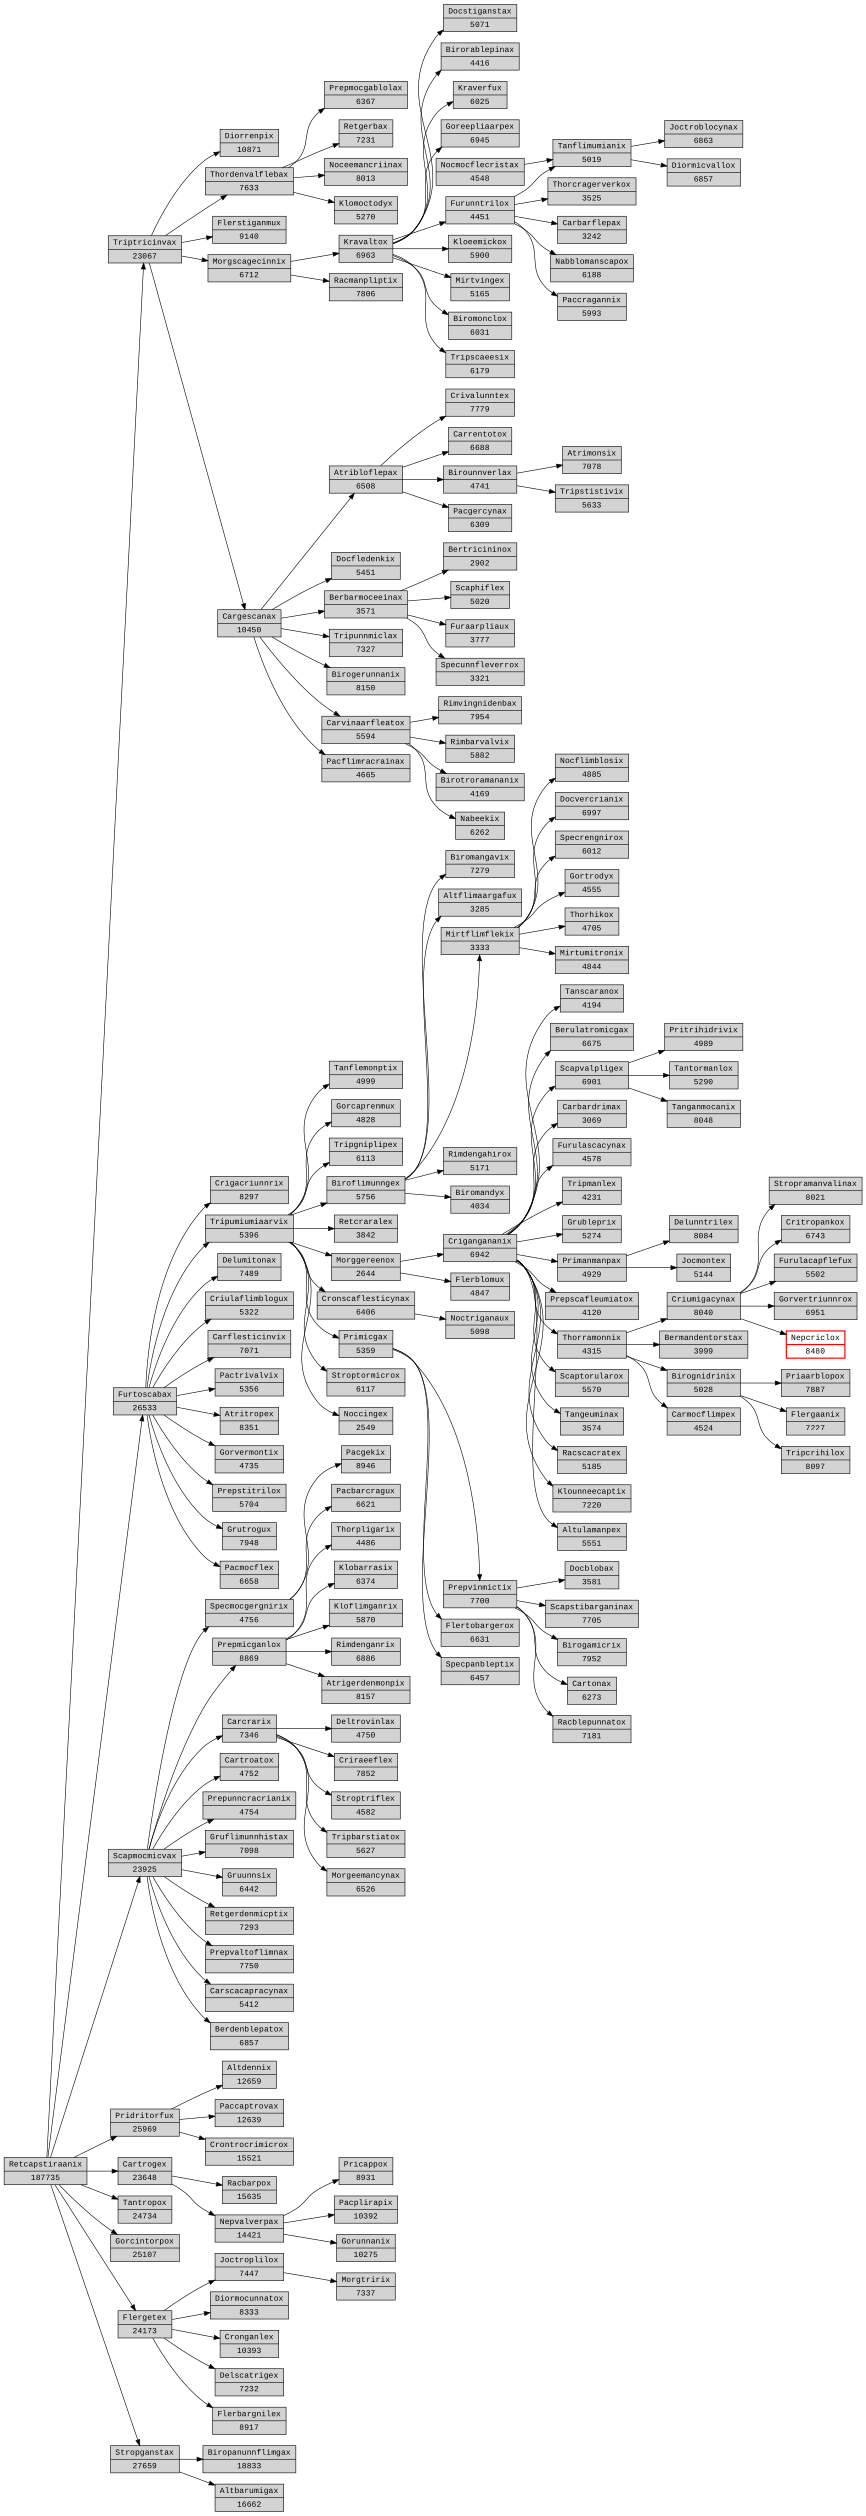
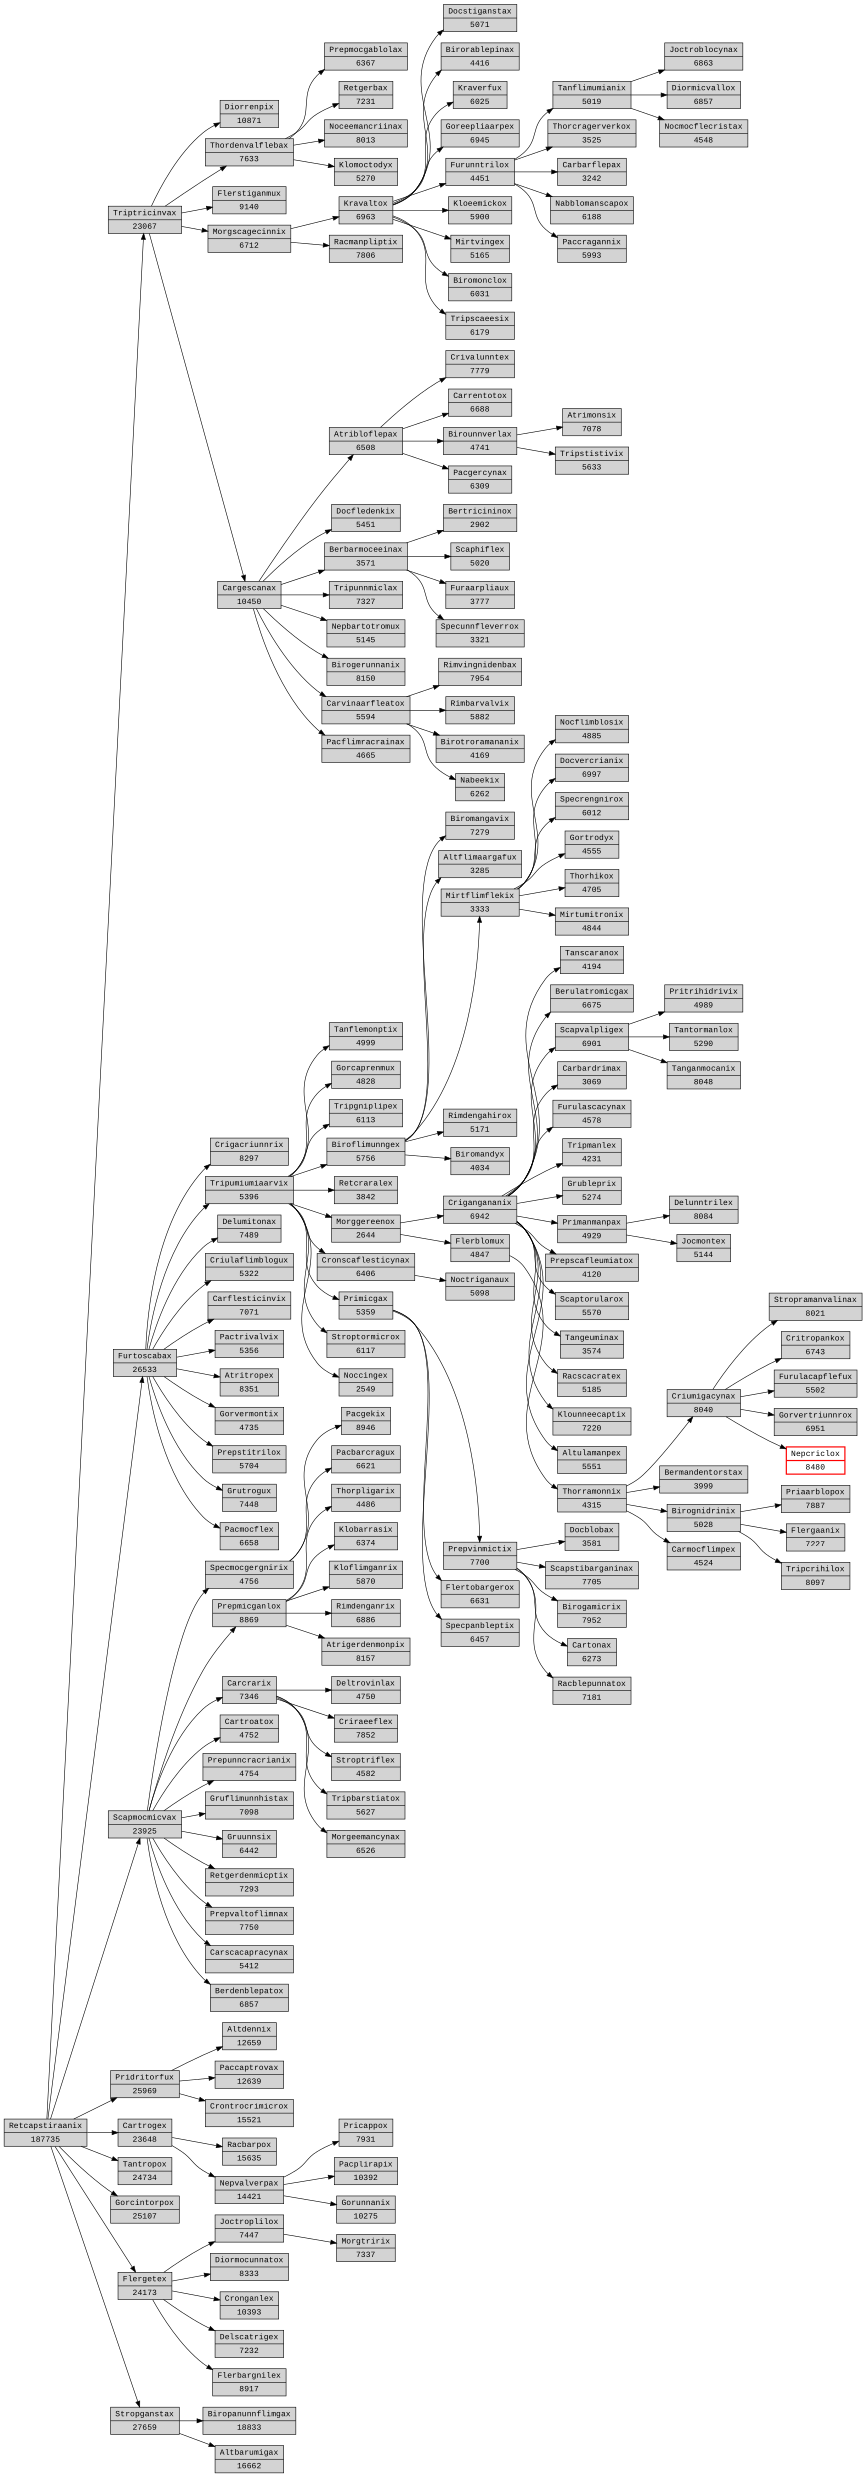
  digraph {
    fontname="Liberation Mono"
    rankdir=LR
    node [fillcolor=lightgrey fontname="Liberation Mono" shape=record style=filled]
    edge [fontname="Liberation Mono"]
    n1 [label="Retcapstiraanix|187735"]
    n2 [label="Triptricinvax|23067"]
    n3 [label="Furtoscabax|26533"]
    n4 [label="Scapmocmicvax|23925"]
    n5 [label="Pridritorfux|25969"]
    n6 [label="Cartrogex|23648"]
    n7 [label="Tantropox|24734"]
    n8 [label="Gorcintorpox|25107"]
    n9 [label="Flergetex|24173"]
    n10 [label="Stropganstax|27659"]
    n11 [label="Diorrenpix|10871"]
    n12 [label="Thordenvalflebax|7633"]
    n13 [label="Flerstiganmux|9140"]
    n14 [label="Morgscagecinnix|6712"]
    n15 [label="Cargescanax|10450"]
    n16 [label="Crigacriunnrix|8297"]
    n17 [label="Tripumiumiaarvix|5396"]
    n18 [label="Delumitonax|7489"]
    n19 [label="Criulaflimblogux|5322"]
    n20 [label="Carflesticinvix|7071"]
    n21 [label="Pactrivalvix|5356"]
    n22 [label="Atritropex|8351"]
    n23 [label="Gorvermontix|4735"]
    n24 [label="Prepstitrilox|5704"]
-   n25 [label="Grutrogux|7948"]
+   n25 [label="Grutrogux|7448"]
    n26 [label="Pacmocflex|6658"]
    n27 [label="Specmocgergnirix|4756"]
    n28 [label="Prepmicganlox|8869"]
    n29 [label="Carcrarix|7346"]
    n30 [label="Cartroatox|4752"]
    n31 [label="Prepunncracrianix|4754"]
    n32 [label="Gruflimunnhistax|7098"]
    n33 [label="Gruunnsix|6442"]
    n34 [label="Retgerdenmicptix|7293"]
    n35 [label="Prepvaltoflimnax|7750"]
    n36 [label="Carscacapracynax|5412"]
    n37 [label="Berdenblepatox|6857"]
    n38 [label="Altdennix|12659"]
    n39 [label="Paccaptrovax|12639"]
    n40 [label="Crontrocrimicrox|15521"]
    n41 [label="Racbarpox|15635"]
    n42 [label="Nepvalverpax|14421"]
    n43 [label="Joctroplilox|7447"]
    n44 [label="Diormocunnatox|8333"]
    n45 [label="Cronganlex|10393"]
    n46 [label="Delscatrigex|7232"]
    n47 [label="Flerbargnilex|8917"]
    n48 [label="Biropanunnflimgax|18833"]
    n49 [label="Altbarumigax|16662"]
    n50 [label="Prepmocgablolax|6367"]
    n51 [label="Retgerbax|7231"]
    n52 [label="Noceemancriinax|8013"]
    n53 [label="Klomoctodyx|5270"]
    n54 [label="Kravaltox|6963"]
    n55 [label="Racmanpliptix|7806"]
    n56 [label="Atribloflepax|6508"]
    n57 [label="Docfledenkix|5451"]
    n58 [label="Berbarmoceeinax|3571"]
    n59 [label="Tripunnmiclax|7327"]
+   n60 [label="Nepbartotromux|5145"]
    n61 [label="Birogerunnanix|8150"]
    n62 [label="Carvinaarfleatox|5594"]
    n63 [label="Pacflimracrainax|4665"]
    n64 [label="Docstiganstax|5071"]
    n65 [label="Birorablepinax|4416"]
    n66 [label="Kraverfux|6025"]
    n67 [label="Goreepliaarpex|6945"]
    n68 [label="Furunntrilox|4451"]
    n69 [label="Kloeemickox|5900"]
    n70 [label="Mirtvingex|5165"]
    n71 [label="Biromonclox|6031"]
    n72 [label="Tripscaeesix|6179"]
    n73 [label="Tanflimumianix|5019"]
    n74 [label="Thorcragerverkox|3525"]
    n75 [label="Carbarflepax|3242"]
    n76 [label="Nabblomanscapox|6188"]
    n77 [label="Paccragannix|5993"]
    n78 [label="Joctroblocynax|6863"]
    n79 [label="Diormicvallox|6857"]
    n80 [label="Nocmocflecristax|4548"]
    n81 [label="Crivalunntex|7779"]
    n82 [label="Carrentotox|6688"]
    n83 [label="Birounnverlax|4741"]
    n84 [label="Pacgercynax|6309"]
    n85 [label="Bertricininox|2902"]
    n86 [label="Scaphiflex|5020"]
    n87 [label="Furaarpliaux|3777"]
    n88 [label="Specunnfleverrox|3321"]
    n89 [label="Rimvingnidenbax|7954"]
    n90 [label="Rimbarvalvix|5882"]
    n91 [label="Birotroramananix|4169"]
    n92 [label="Nabeekix|6262"]
    n93 [label="Atrimonsix|7078"]
    n94 [label="Tripstistivix|5633"]
    n95 [label="Tanflemonptix|4999"]
    n96 [label="Gorcaprenmux|4828"]
    n97 [label="Tripgniplipex|6113"]
    n98 [label="Biroflimunngex|5756"]
    n99 [label="Retcraralex|3842"]
    n100 [label="Morggereenox|2644"]
    n101 [label="Cronscaflesticynax|6406"]
    n102 [label="Primicgax|5359"]
    n103 [label="Stroptormicrox|6117"]
    n104 [label="Noccingex|2549"]
    n105 [label="Biromangavix|7279"]
    n106 [label="Altflimaargafux|3285"]
    n107 [label="Mirtflimflekix|3333"]
    n108 [label="Rimdengahirox|5171"]
    n109 [label="Biromandyx|4034"]
    n110 [label="Crigangananix|6942"]
    n111 [label="Flerblomux|4847"]
    n112 [label="Noctriganaux|5098"]
    n113 [label="Prepvinmictix|7700"]
    n114 [label="Flertobargerox|6631"]
    n115 [label="Specpanbleptix|6457"]
    n116 [label="Nocflimblosix|4885"]
    n117 [label="Docvercrianix|6997"]
    n118 [label="Specrengnirox|6012"]
    n119 [label="Gortrodyx|4555"]
    n120 [label="Thorhikox|4705"]
    n121 [label="Mirtumitronix|4844"]
    n122 [label="Tanscaranox|4194"]
    n123 [label="Berulatromicgax|6675"]
    n124 [label="Scapvalpligex|6901"]
    n125 [label="Carbardrimax|3069"]
    n126 [label="Furulascacynax|4578"]
    n127 [label="Tripmanlex|4231"]
    n128 [label="Grubleprix|5274"]
    n129 [label="Primanmanpax|4929"]
    n130 [label="Prepscafleumiatox|4120"]
    n131 [label="Thorramonnix|4315"]
    n132 [label="Scaptorularox|5570"]
    n133 [label="Tangeuminax|3574"]
    n134 [label="Racscacratex|5185"]
    n135 [label="Klounneecaptix|7220"]
    n136 [label="Altulamanpex|5551"]
    n137 [label="Pritrihidrivix|4989"]
    n138 [label="Tantormanlox|5290"]
    n139 [label="Tanganmocanix|8048"]
    n140 [label="Delunntrilex|8084"]
    n141 [label="Jocmontex|5144"]
    n142 [label="Criumigacynax|8040"]
    n143 [label="Bermandentorstax|3999"]
    n144 [label="Birognidrinix|5028"]
    n145 [label="Carmocflimpex|4524"]
    n146 [label="Stropramanvalinax|8021"]
    n147 [label="Critropankox|6743"]
    n148 [label="Furulacapflefux|5502"]
    n149 [label="Gorvertriunnrox|6951"]
    n150 [color=red label="Nepcriclox|8480" style=bold]
    n151 [label="Priaarblopox|7887"]
    n152 [label="Flergaanix|7227"]
    n153 [label="Tripcrihilox|8097"]
    n154 [label="Docblobax|3581"]
    n155 [label="Scapstibarganinax|7705"]
    n156 [label="Birogamicrix|7952"]
    n157 [label="Cartonax|6273"]
    n158 [label="Racblepunnatox|7181"]
    n159 [label="Pacgekix|8946"]
    n160 [label="Pacbarcragux|6621"]
    n161 [label="Thorpligarix|4486"]
    n162 [label="Klobarrasix|6374"]
    n163 [label="Kloflimganrix|5870"]
    n164 [label="Rimdenganrix|6886"]
    n165 [label="Atrigerdenmonpix|8157"]
    n166 [label="Deltrovinlax|4750"]
    n167 [label="Criraeeflex|7852"]
    n168 [label="Stroptriflex|4582"]
    n169 [label="Tripbarstiatox|5627"]
    n170 [label="Morgeemancynax|6526"]
-   n171 [label="Pricappox|8931"]
+   n171 [label="Pricappox|7931"]
    n172 [label="Pacplirapix|10392"]
    n173 [label="Gorunnanix|10275"]
    n174 [label="Morgtririx|7337"]
    n1 -> n2
    n1 -> n3
    n1 -> n4
    n1 -> n5
    n1 -> n6
    n1 -> n7
    n1 -> n8
    n1 -> n9
    n1 -> n10
    n2 -> n11
    n2 -> n12
    n2 -> n13
    n2 -> n14
    n2 -> n15
    n3 -> n16
    n3 -> n17
    n3 -> n18
    n3 -> n19
    n3 -> n20
    n3 -> n21
    n3 -> n22
    n3 -> n23
    n3 -> n24
    n3 -> n25
    n3 -> n26
    n4 -> n27
    n4 -> n28
    n4 -> n29
    n4 -> n30
    n4 -> n31
    n4 -> n32
    n4 -> n33
    n4 -> n34
    n4 -> n35
    n4 -> n36
    n4 -> n37
    n5 -> n38
    n5 -> n39
    n5 -> n40
    n6 -> n41
    n6 -> n42
    n9 -> n43
    n9 -> n44
    n9 -> n45
    n9 -> n46
    n9 -> n47
    n10 -> n48
    n10 -> n49
    n12 -> n50
    n12 -> n51
    n12 -> n52
    n12 -> n53
    n14 -> n54
    n14 -> n55
    n15 -> n56
    n15 -> n57
    n15 -> n58
    n15 -> n59
+   n15 -> n60
    n15 -> n61
    n15 -> n62
    n15 -> n63
    n17 -> n95
    n17 -> n96
    n17 -> n97
    n17 -> n98
    n17 -> n99
    n17 -> n100
    n17 -> n101
    n17 -> n102
    n17 -> n103
    n17 -> n104
    n27 -> n159
    n27 -> n160
    n28 -> n161
    n28 -> n162
    n28 -> n163
    n28 -> n164
    n28 -> n165
    n29 -> n166
    n29 -> n167
    n29 -> n168
    n29 -> n169
    n29 -> n170
    n42 -> n171
    n42 -> n172
    n42 -> n173
    n43 -> n174
    n54 -> n64
    n54 -> n65
    n54 -> n66
    n54 -> n67
    n54 -> n68
    n54 -> n69
    n54 -> n70
    n54 -> n71
    n54 -> n72
    n56 -> n81
    n56 -> n82
    n56 -> n83
    n56 -> n84
    n58 -> n85
    n58 -> n86
    n58 -> n87
    n58 -> n88
    n62 -> n89
    n62 -> n90
    n62 -> n91
    n62 -> n92
    n68 -> n73
    n68 -> n74
    n68 -> n75
    n68 -> n76
    n68 -> n77
    n73 -> n78
    n73 -> n79
-   n80 -> n73
+   n73 -> n80
    n83 -> n93
    n83 -> n94
    n98 -> n105
    n98 -> n106
    n98 -> n107
    n98 -> n108
    n98 -> n109
    n100 -> n110
    n100 -> n111
    n101 -> n112
    n102 -> n113
    n102 -> n114
    n102 -> n115
    n107 -> n116
    n107 -> n117
    n107 -> n118
    n107 -> n119
    n107 -> n120
    n107 -> n121
    n110 -> n122
    n110 -> n123
    n110 -> n124
    n110 -> n125
    n110 -> n126
    n110 -> n127
    n110 -> n128
    n110 -> n129
    n110 -> n130
-   n110 -> n131
+   n111 -> n131
    n110 -> n132
    n110 -> n133
    n110 -> n134
    n110 -> n135
    n110 -> n136
    n113 -> n154
    n113 -> n155
    n113 -> n156
    n113 -> n157
    n113 -> n158
    n124 -> n137
    n124 -> n138
    n124 -> n139
    n129 -> n140
    n129 -> n141
    n131 -> n142
    n131 -> n143
    n131 -> n144
    n131 -> n145
    n142 -> n146
    n142 -> n147
    n142 -> n148
    n142 -> n149
    n142 -> n150
    n144 -> n151
    n144 -> n152
    n144 -> n153
  }
